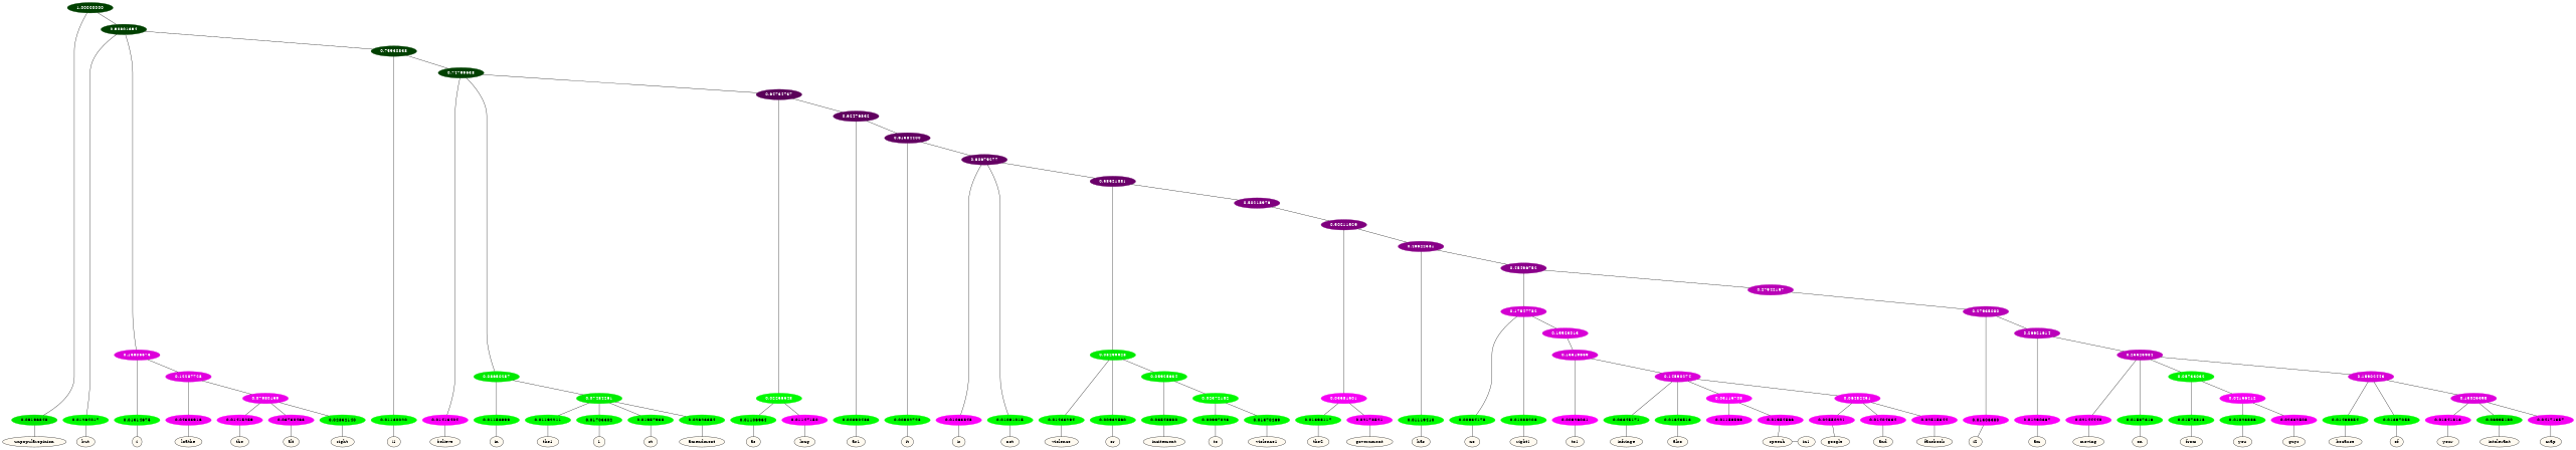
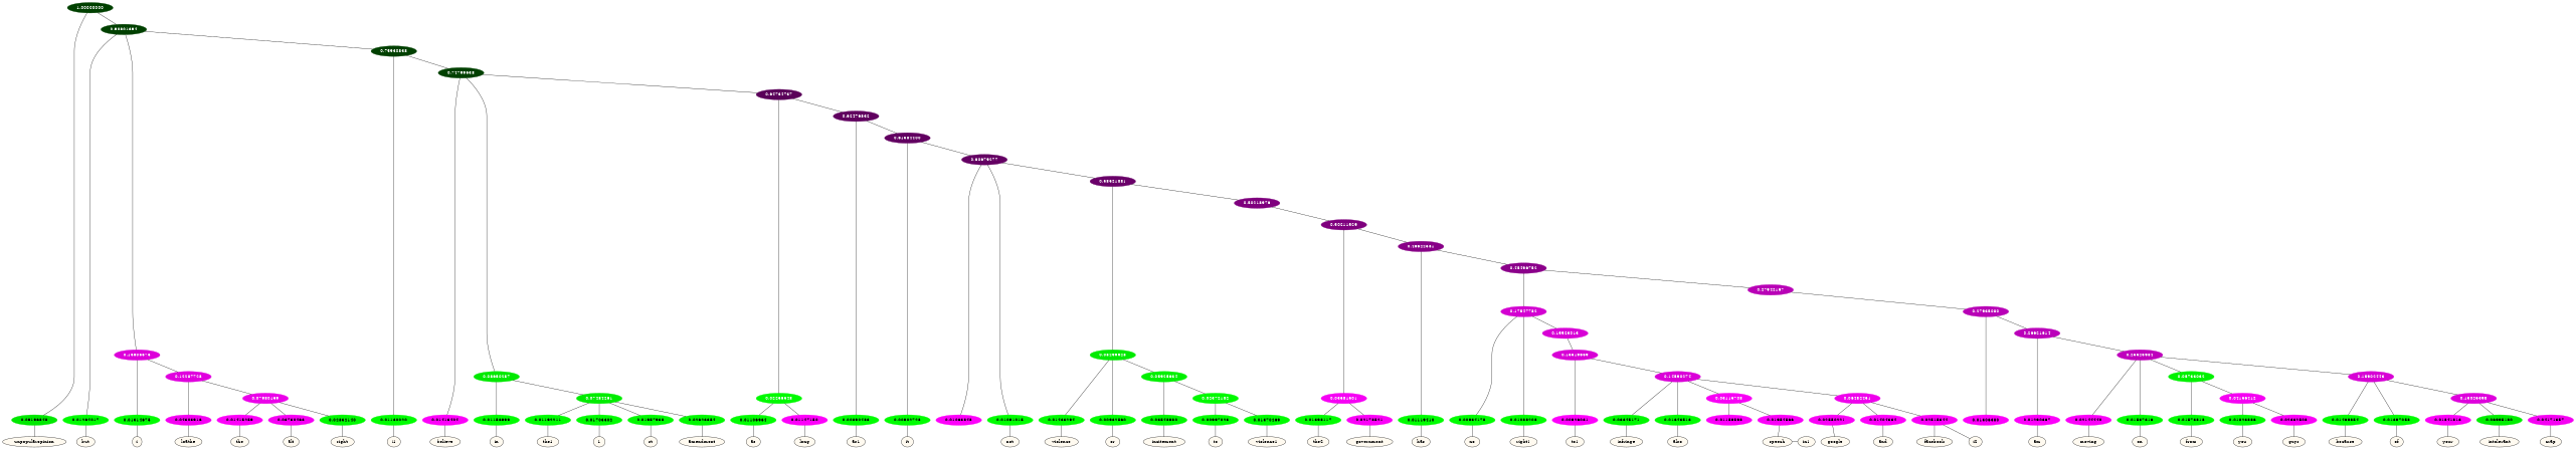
  graph {
    node [color=black format=png nodesep=0.001 ordering=out overlap_scaling=0.01 ranksep=0.001 style=filled]
    n1 [fillcolor=floralwhite height=0.15 label=unpopularopinion style="filled,solid" width=0.15]
    n2 [fillcolor=floralwhite height=0.15 label=i style="filled,solid" width=0.15]
    n3 [fillcolor=floralwhite height=0.15 label=loathe style="filled,solid" width=0.15]
    n4 [fillcolor=floralwhite height=0.15 label=the style="filled,solid" width=0.15]
    n5 [fillcolor=floralwhite height=0.15 label=alt style="filled,solid" width=0.15]
    n6 [fillcolor=floralwhite height=0.15 label=right style="filled,solid" width=0.15]
    n7 [fillcolor=floralwhite height=0.15 label=but style="filled,solid" width=0.15]
    n8 [fillcolor=floralwhite height=0.15 label=i1 style="filled,solid" width=0.15]
    n9 [fillcolor=floralwhite height=0.15 label=believe style="filled,solid" width=0.15]
    n10 [fillcolor=floralwhite height=0.15 label=in style="filled,solid" width=0.15]
    n11 [fillcolor=floralwhite height=0.15 label=the1 style="filled,solid" width=0.15]
    n12 [fillcolor=floralwhite height=0.15 label=1 style="filled,solid" width=0.15]
    n13 [fillcolor=floralwhite height=0.15 label=st style="filled,solid" width=0.15]
    n14 [fillcolor=floralwhite height=0.15 label=amendment style="filled,solid" width=0.15]
    n15 [fillcolor=floralwhite height=0.15 label=as style="filled,solid" width=0.15]
    n16 [fillcolor=floralwhite height=0.15 label=long style="filled,solid" width=0.15]
    n17 [fillcolor=floralwhite height=0.15 label=as1 style="filled,solid" width=0.15]
    n18 [fillcolor=floralwhite height=0.15 label=it style="filled,solid" width=0.15]
-   n19 [fillcolor=floralwhite height=0.15 label=is style="filled,solid" width=0.15]
    n20 [fillcolor=floralwhite height=0.15 label=not style="filled,solid" width=0.15]
    n21 [fillcolor=floralwhite height=0.15 label=violence style="filled,solid" width=0.15]
    n22 [fillcolor=floralwhite height=0.15 label=or style="filled,solid" width=0.15]
    n23 [fillcolor=floralwhite height=0.15 label=incitement style="filled,solid" width=0.15]
    n24 [fillcolor=floralwhite height=0.15 label=to style="filled,solid" width=0.15]
    n25 [fillcolor=floralwhite height=0.15 label=violence1 style="filled,solid" width=0.15]
    n26 [fillcolor=floralwhite height=0.15 label=the2 style="filled,solid" width=0.15]
    n27 [fillcolor=floralwhite height=0.15 label=government style="filled,solid" width=0.15]
    n28 [fillcolor=floralwhite height=0.15 label=has style="filled,solid" width=0.15]
    n29 [fillcolor=floralwhite height=0.15 label=no style="filled,solid" width=0.15]
    n30 [fillcolor=floralwhite height=0.15 label=right1 style="filled,solid" width=0.15]
    n31 [fillcolor=floralwhite height=0.15 label=to1 style="filled,solid" width=0.15]
    n32 [fillcolor=floralwhite height=0.15 label=infringe style="filled,solid" width=0.15]
    n33 [fillcolor=floralwhite height=0.15 label=in1 style="filled,solid" width=0.15]
    n34 [fillcolor=floralwhite height=0.15 label=speech style="filled,solid" width=0.15]
    n35 [fillcolor=floralwhite height=0.15 label=also style="filled,solid" width=0.15]
    n36 [fillcolor=floralwhite height=0.15 label=google style="filled,solid" width=0.15]
    n37 [fillcolor=floralwhite height=0.15 label=and style="filled,solid" width=0.15]
    n38 [fillcolor=floralwhite height=0.15 label=facebook style="filled,solid" width=0.15]
    n39 [fillcolor=floralwhite height=0.15 label=i2 style="filled,solid" width=0.15]
    n40 [fillcolor=floralwhite height=0.15 label=am style="filled,solid" width=0.15]
    n41 [fillcolor=floralwhite height=0.15 label=moving style="filled,solid" width=0.15]
    n42 [fillcolor=floralwhite height=0.15 label=on style="filled,solid" width=0.15]
    n43 [fillcolor=floralwhite height=0.15 label=from style="filled,solid" width=0.15]
    n44 [fillcolor=floralwhite height=0.15 label=you style="filled,solid" width=0.15]
    n45 [fillcolor=floralwhite height=0.15 label=guys style="filled,solid" width=0.15]
    n46 [fillcolor=floralwhite height=0.15 label=because style="filled,solid" width=0.15]
    n47 [fillcolor=floralwhite height=0.15 label=of style="filled,solid" width=0.15]
    n48 [fillcolor=floralwhite height=0.15 label=your style="filled,solid" width=0.15]
    n49 [fillcolor=floralwhite height=0.15 label=intolerant style="filled,solid" width=0.15]
    n50 [fillcolor=floralwhite height=0.15 label=crap style="filled,solid" width=0.15]
    n51 [color="0.334 1.000 0.908" fontcolor=black height=0.15 label=0.09196848 width=0.15]
    n52 [color="0.334 1.000 0.987" fontcolor=black height=0.15 label=0.01314675 width=0.15]
    n53 [color="0.835 1.000 0.957" fontcolor=black height=0.15 label=0.04303916 width=0.15]
    n54 [color="0.835 1.000 0.986" fontcolor=black height=0.15 label=0.01415259 width=0.15]
    n55 [color="0.835 1.000 0.963" fontcolor=black height=0.15 label=0.03730463 width=0.15]
    n56 [color="0.334 1.000 0.972" fontcolor=black height=0.15 label=0.02832140 width=0.15]
    n57 [color="0.334 1.000 0.987" fontcolor=black height=0.15 label=0.01264017 width=0.15]
    n58 [color="0.334 1.000 0.989" fontcolor=black height=0.15 label=0.01130020 width=0.15]
    n59 [color="0.835 1.000 0.986" fontcolor=black height=0.15 label=0.01413404 width=0.15]
    n60 [color="0.334 1.000 0.988" fontcolor=black height=0.15 label=0.01156999 width=0.15]
    n61 [color="0.334 1.000 0.988" fontcolor=black height=0.15 label=0.01192211 width=0.15]
    n62 [color="0.334 1.000 0.983" fontcolor=black height=0.15 label=0.01703302 width=0.15]
    n63 [color="0.334 1.000 0.980" fontcolor=black height=0.15 label=0.01957938 width=0.15]
    n64 [color="0.334 1.000 0.974" fontcolor=black height=0.15 label=0.02623354 width=0.15]
    n65 [color="0.334 1.000 0.989" fontcolor=black height=0.15 label=0.01106964 width=0.15]
    n66 [color="0.835 1.000 0.989" fontcolor=black height=0.15 label=0.01147150 width=0.15]
    n67 [color="0.334 1.000 0.991" fontcolor=black height=0.15 label=0.00890483 width=0.15]
    n68 [color="0.334 1.000 0.991" fontcolor=black height=0.15 label=0.00902728 width=0.15]
    n69 [color="0.835 1.000 0.989" fontcolor=black height=0.15 label=0.01063848 width=0.15]
    n70 [color="0.334 1.000 0.989" fontcolor=black height=0.15 label=0.01091015 width=0.15]
    n71 [color="0.334 1.000 0.986" fontcolor=black height=0.15 label=0.01433294 width=0.15]
    n72 [color="0.334 1.000 0.991" fontcolor=black height=0.15 label=0.00932560 width=0.15]
    n73 [color="0.334 1.000 0.965" fontcolor=black height=0.15 label=0.03548980 width=0.15]
    n74 [color="0.334 1.000 0.990" fontcolor=black height=0.15 label=0.00997023 width=0.15]
    n75 [color="0.334 1.000 0.986" fontcolor=black height=0.15 label=0.01370269 width=0.15]
    n76 [color="0.334 1.000 0.986" fontcolor=black height=0.15 label=0.01398117 width=0.15]
    n77 [color="0.835 1.000 0.978" fontcolor=black height=0.15 label=0.02178521 width=0.15]
    n78 [color="0.334 1.000 0.989" fontcolor=black height=0.15 label=0.01119410 width=0.15]
    n79 [color="0.334 1.000 0.991" fontcolor=black height=0.15 label=0.00934178 width=0.15]
    n80 [color="0.334 1.000 0.989" fontcolor=black height=0.15 label=0.01088208 width=0.15]
    n81 [color="0.835 1.000 0.991" fontcolor=black height=0.15 label=0.00926031 width=0.15]
    n82 [color="0.334 1.000 0.967" fontcolor=black height=0.15 label=0.03345171 width=0.15]
    n83 [color="0.835 1.000 0.988" fontcolor=black height=0.15 label=0.01159598 width=0.15]
    n84 [color="0.835 1.000 0.980" fontcolor=black height=0.15 label=0.01954566 width=0.15]
    n85 [color="0.334 1.000 0.984" fontcolor=black height=0.15 label=0.01643513 width=0.15]
    n86 [color="0.835 1.000 0.974" fontcolor=black height=0.15 label=0.02550221 width=0.15]
    n87 [color="0.835 1.000 0.986" fontcolor=black height=0.15 label=0.01404334 width=0.15]
    n88 [color="0.835 1.000 0.975" fontcolor=black height=0.15 label=0.02515344 width=0.15]
    n89 [color="0.835 1.000 0.987" fontcolor=black height=0.15 label=0.01306380 width=0.15]
    n90 [color="0.835 1.000 0.987" fontcolor=black height=0.15 label=0.01290367 width=0.15]
    n91 [color="0.835 1.000 0.979" fontcolor=black height=0.15 label=0.02144440 width=0.15]
    n92 [color="0.334 1.000 0.985" fontcolor=black height=0.15 label=0.01537316 width=0.15]
    n93 [color="0.334 1.000 0.984" fontcolor=black height=0.15 label=0.01573818 width=0.15]
    n94 [color="0.334 1.000 0.982" fontcolor=black height=0.15 label=0.01823886 width=0.15]
    n95 [color="0.835 1.000 0.977" fontcolor=black height=0.15 label=0.02332508 width=0.15]
    n96 [color="0.334 1.000 0.985" fontcolor=black height=0.15 label=0.01469854 width=0.15]
    n97 [color="0.334 1.000 0.986" fontcolor=black height=0.15 label=0.01397058 width=0.15]
    n98 [color="0.835 1.000 0.982" fontcolor=black height=0.15 label=0.01841813 width=0.15]
    n99 [color="0.334 1.000 0.930" fontcolor=black height=0.15 label=0.06995180 width=0.15]
    n100 [color="0.835 1.000 0.958" fontcolor=black height=0.15 label=0.04171357 width=0.15]
    n101 [color="0.334 1.000 0.250" fontcolor=grey99 height=0.15 label=1.00000000 width=0.15]
    n102 [color="0.334 1.000 0.250" fontcolor=grey99 height=0.15 label=0.90801394 width=0.15]
    n103 [color="0.835 1.000 0.864" fontcolor=grey99 height=0.15 label=0.13605575 width=0.15]
    n104 [color="0.334 1.000 0.250" fontcolor=grey99 height=0.15 label=0.75930838 width=0.15]
    n105 [color="0.835 1.000 0.877" fontcolor=grey99 height=0.15 label=0.12287728 width=0.15]
    n106 [color="0.334 1.000 0.252" fontcolor=grey99 height=0.15 label=0.74799538 width=0.15]
    n107 [color="0.835 1.000 0.920" fontcolor=grey99 height=0.15 label=0.07980159 width=0.15]
    n108 [color="0.334 1.000 0.913" fontcolor=grey99 height=0.15 label=0.08650287 width=0.15]
    n109 [color="0.835 1.000 0.353" fontcolor=grey99 height=0.15 label=0.64734737 width=0.15]
    n110 [color="0.334 1.000 0.925" fontcolor=grey99 height=0.15 label=0.07484261 width=0.15]
    n111 [color="0.334 1.000 0.977" fontcolor=grey99 height=0.15 label=0.02256548 width=0.15]
    n112 [color="0.835 1.000 0.375" fontcolor=grey99 height=0.15 label=0.62476832 width=0.15]
    n113 [color="0.835 1.000 0.384" fontcolor=grey99 height=0.15 label=0.61584400 width=0.15]
    n114 [color="0.835 1.000 0.393" fontcolor=grey99 height=0.15 label=0.60679277 width=0.15]
    n115 [color="0.835 1.000 0.415" fontcolor=grey99 height=0.15 label=0.58521881 width=0.15]
    n116 [color="0.334 1.000 0.917" fontcolor=grey99 height=0.15 label=0.08299928 width=0.15]
    n117 [color="0.835 1.000 0.498" fontcolor=grey99 height=0.15 label=0.50218976 width=0.15]
    n118 [color="0.334 1.000 0.941" fontcolor=grey99 height=0.15 label=0.05925634 width=0.15]
    n119 [color="0.835 1.000 0.498" fontcolor=grey99 height=0.15 label=0.50211529 width=0.15]
    n120 [color="0.334 1.000 0.976" fontcolor=grey99 height=0.15 label=0.02372182 width=0.15]
    n121 [color="0.835 1.000 0.964" fontcolor=grey99 height=0.15 label=0.03581501 width=0.15]
    n122 [color="0.835 1.000 0.534" fontcolor=grey99 height=0.15 label=0.46622581 width=0.15]
    n123 [color="0.835 1.000 0.545" fontcolor=grey99 height=0.15 label=0.45496752 width=0.15]
    n124 [color="0.835 1.000 0.825" fontcolor=grey99 height=0.15 label=0.17547782 width=0.15]
    n125 [color="0.835 1.000 0.721" fontcolor=grey99 height=0.15 label=0.27942167 width=0.15]
    n126 [color="0.835 1.000 0.845" fontcolor=grey99 height=0.15 label=0.15523013 width=0.15]
    n127 [color="0.835 1.000 0.721" fontcolor=grey99 height=0.15 label=0.27935080 width=0.15]
    n128 [color="0.835 1.000 0.845" fontcolor=grey99 height=0.15 label=0.15519659 width=0.15]
    n129 [color="0.835 1.000 0.734" fontcolor=grey99 height=0.15 label=0.26621614 width=0.15]
    n130 [color="0.835 1.000 0.854" fontcolor=grey99 height=0.15 label=0.14590274 width=0.15]
    n131 [color="0.835 1.000 0.747" fontcolor=grey99 height=0.15 label=0.25323984 width=0.15]
    n132 [color="0.835 1.000 0.969" fontcolor=grey99 height=0.15 label=0.03115708 width=0.15]
    n133 [color="0.835 1.000 0.935" fontcolor=grey99 height=0.15 label=0.06482451 width=0.15]
    n134 [color="0.334 1.000 0.943" fontcolor=grey99 height=0.15 label=0.05733032 width=0.15]
    n135 [color="0.835 1.000 0.841" fontcolor=grey99 height=0.15 label=0.15902443 width=0.15]
    n136 [color="0.835 1.000 0.958" fontcolor=grey99 height=0.15 label=0.04156412 width=0.15]
    n137 [color="0.835 1.000 0.870" fontcolor=grey99 height=0.15 label=0.13025398 width=0.15]
    subgraph sub_1 {
      rank=same
      n1
      n2
      n3
      n4
      n5
      n6
      n7
      n8
      n9
      n10
      n11
      n12
      n13
      n14
      n15
      n16
      n17
      n18
-     n19
      n20
      n21
      n22
      n23
      n24
      n25
      n26
      n27
      n28
      n29
      n30
      n31
      n32
      n33
      n34
      n35
      n36
      n37
      n38
      n39
      n40
      n41
      n42
      n43
      n44
      n45
      n46
      n47
      n48
      n49
      n50
    }
    subgraph sub_2 {
      rank=same
      n51
      n52
      n53
      n54
      n55
      n56
      n57
      n58
      n59
      n60
      n61
      n62
      n63
      n64
      n65
      n66
      n67
      n68
      n69
      n70
      n71
      n72
      n73
      n74
      n75
      n76
      n77
      n78
      n79
      n80
      n81
      n82
      n83
      n84
      n85
      n86
      n87
      n88
      n89
      n90
      n91
      n92
      n93
      n94
      n95
      n96
      n97
      n98
      n99
      n100
    }
    n34 -- n33
    n51 -- n1
    n52 -- n2
    n53 -- n3
    n54 -- n4
    n55 -- n5
    n56 -- n6
    n57 -- n7
    n58 -- n8
    n59 -- n9
    n60 -- n10
    n61 -- n11
    n62 -- n12
    n63 -- n13
    n64 -- n14
    n65 -- n15
    n66 -- n16
    n67 -- n17
    n68 -- n18
-   n69 -- n19
    n70 -- n20
    n71 -- n21
    n72 -- n22
    n73 -- n23
    n74 -- n24
    n75 -- n25
    n76 -- n26
    n77 -- n27
    n78 -- n28
    n79 -- n29
    n80 -- n30
    n81 -- n31
    n82 -- n32
    n84 -- n34
    n85 -- n35
    n86 -- n36
    n87 -- n37
    n88 -- n38
-   n89 -- n39
+   n88 -- n39
    n90 -- n40
    n91 -- n41
    n92 -- n42
    n93 -- n43
    n94 -- n44
    n95 -- n45
    n96 -- n46
    n97 -- n47
    n98 -- n48
    n99 -- n49
    n100 -- n50
    n101 -- n51
    n101 -- n102
    n102 -- n57
    n102 -- n103
    n102 -- n104
    n103 -- n52
    n103 -- n105
    n104 -- n58
    n104 -- n106
    n105 -- n53
    n105 -- n107
    n106 -- n59
    n106 -- n108
    n106 -- n109
    n107 -- n54
    n107 -- n55
    n107 -- n56
    n108 -- n60
    n108 -- n110
    n109 -- n111
    n109 -- n112
    n110 -- n61
    n110 -- n62
    n110 -- n63
    n110 -- n64
    n111 -- n65
    n111 -- n66
    n112 -- n67
    n112 -- n113
    n113 -- n68
    n113 -- n114
    n114 -- n69
    n114 -- n70
    n114 -- n115
    n115 -- n116
    n115 -- n117
    n116 -- n71
    n116 -- n72
    n116 -- n118
    n117 -- n119
    n118 -- n73
    n118 -- n120
    n119 -- n121
    n119 -- n122
    n120 -- n74
    n120 -- n75
    n121 -- n76
    n121 -- n77
    n122 -- n78
    n122 -- n123
    n123 -- n124
    n123 -- n125
    n124 -- n79
    n124 -- n80
    n124 -- n126
    n125 -- n127
    n126 -- n128
    n127 -- n89
    n127 -- n129
    n128 -- n81
    n128 -- n130
    n129 -- n90
    n129 -- n131
    n130 -- n82
    n130 -- n85
    n130 -- n132
    n130 -- n133
    n131 -- n91
    n131 -- n92
    n131 -- n134
    n131 -- n135
    n132 -- n83
    n132 -- n84
    n133 -- n86
    n133 -- n87
    n133 -- n88
    n134 -- n93
    n134 -- n136
    n135 -- n96
    n135 -- n97
    n135 -- n137
    n136 -- n94
    n136 -- n95
    n137 -- n98
    n137 -- n99
    n137 -- n100
  }
